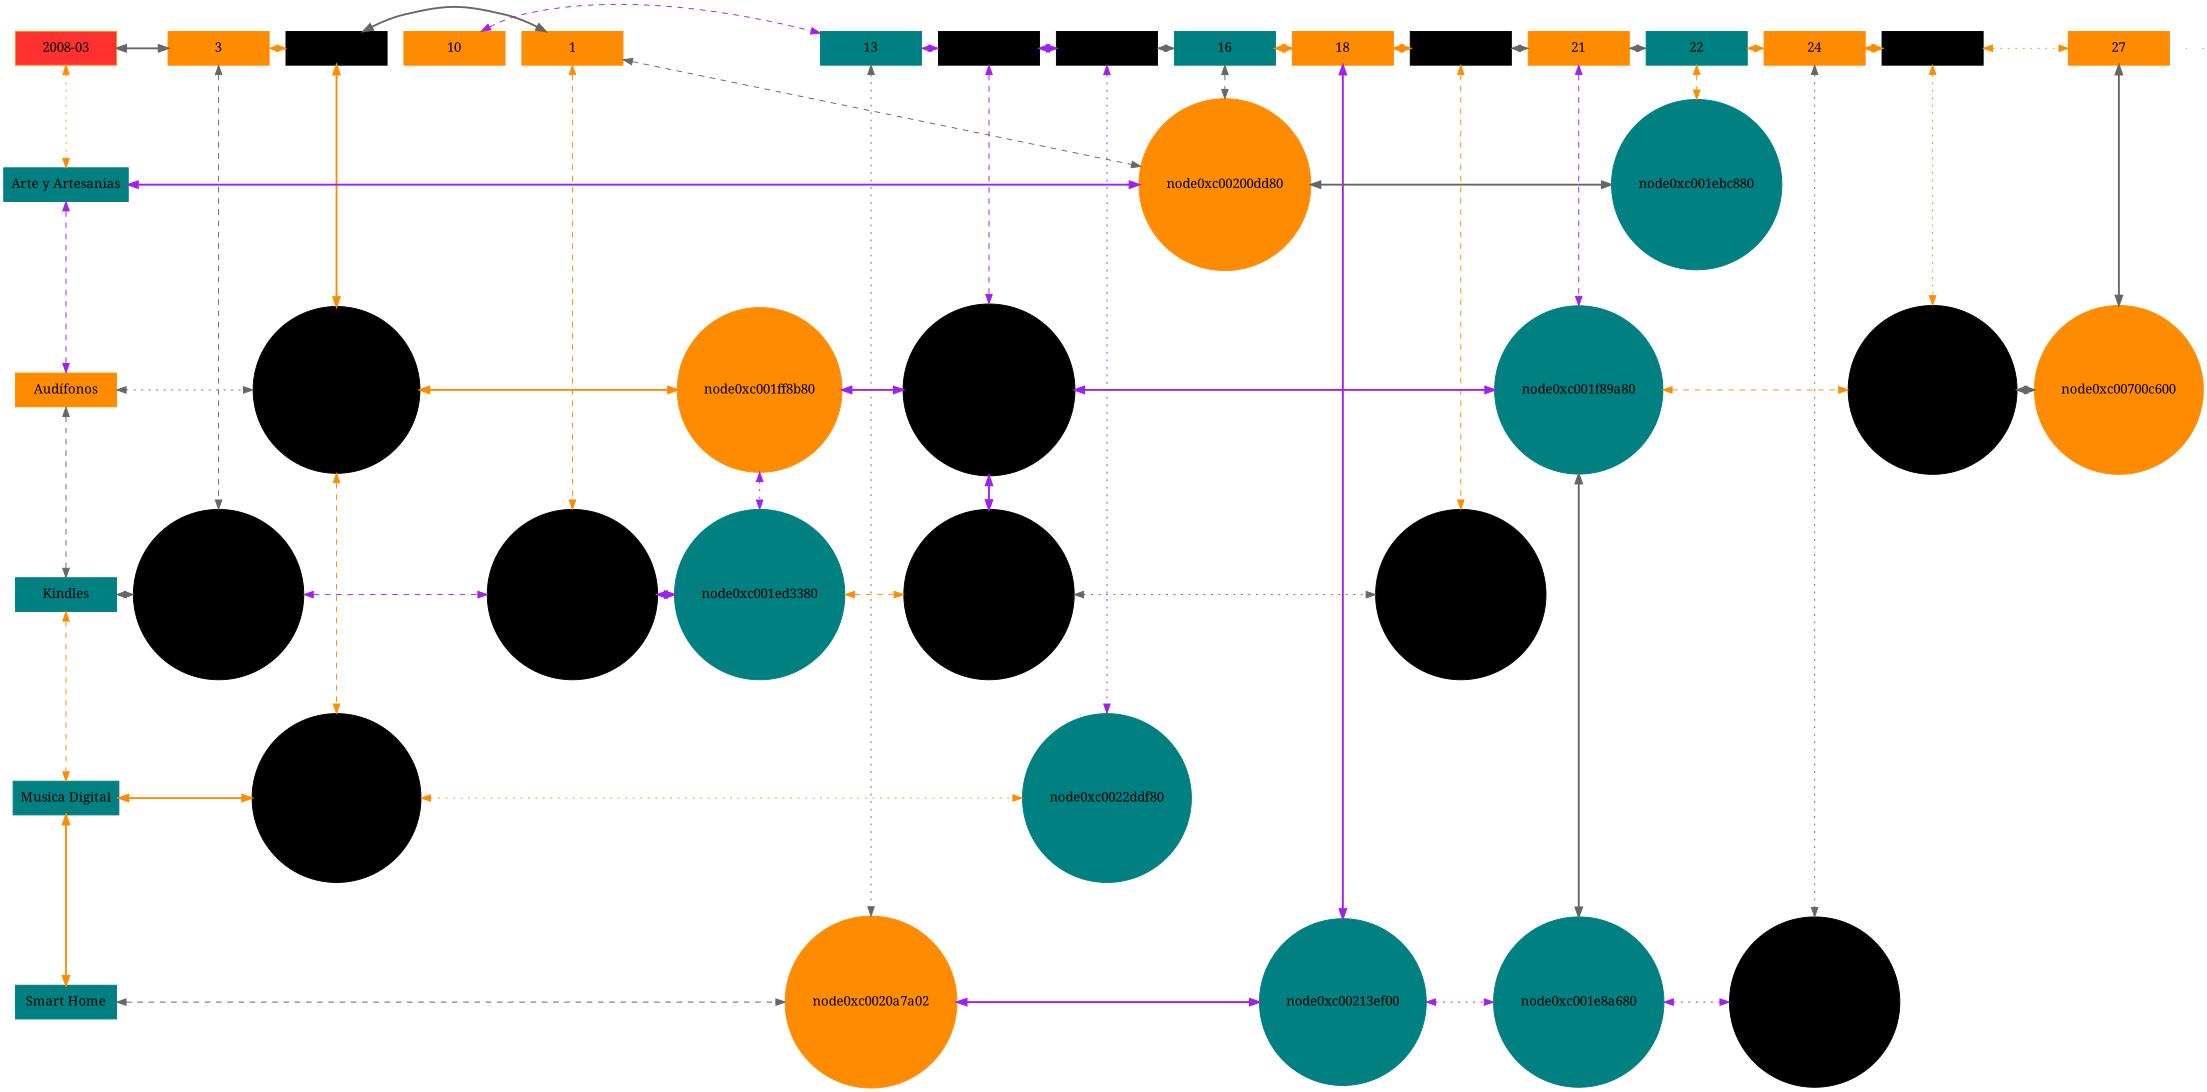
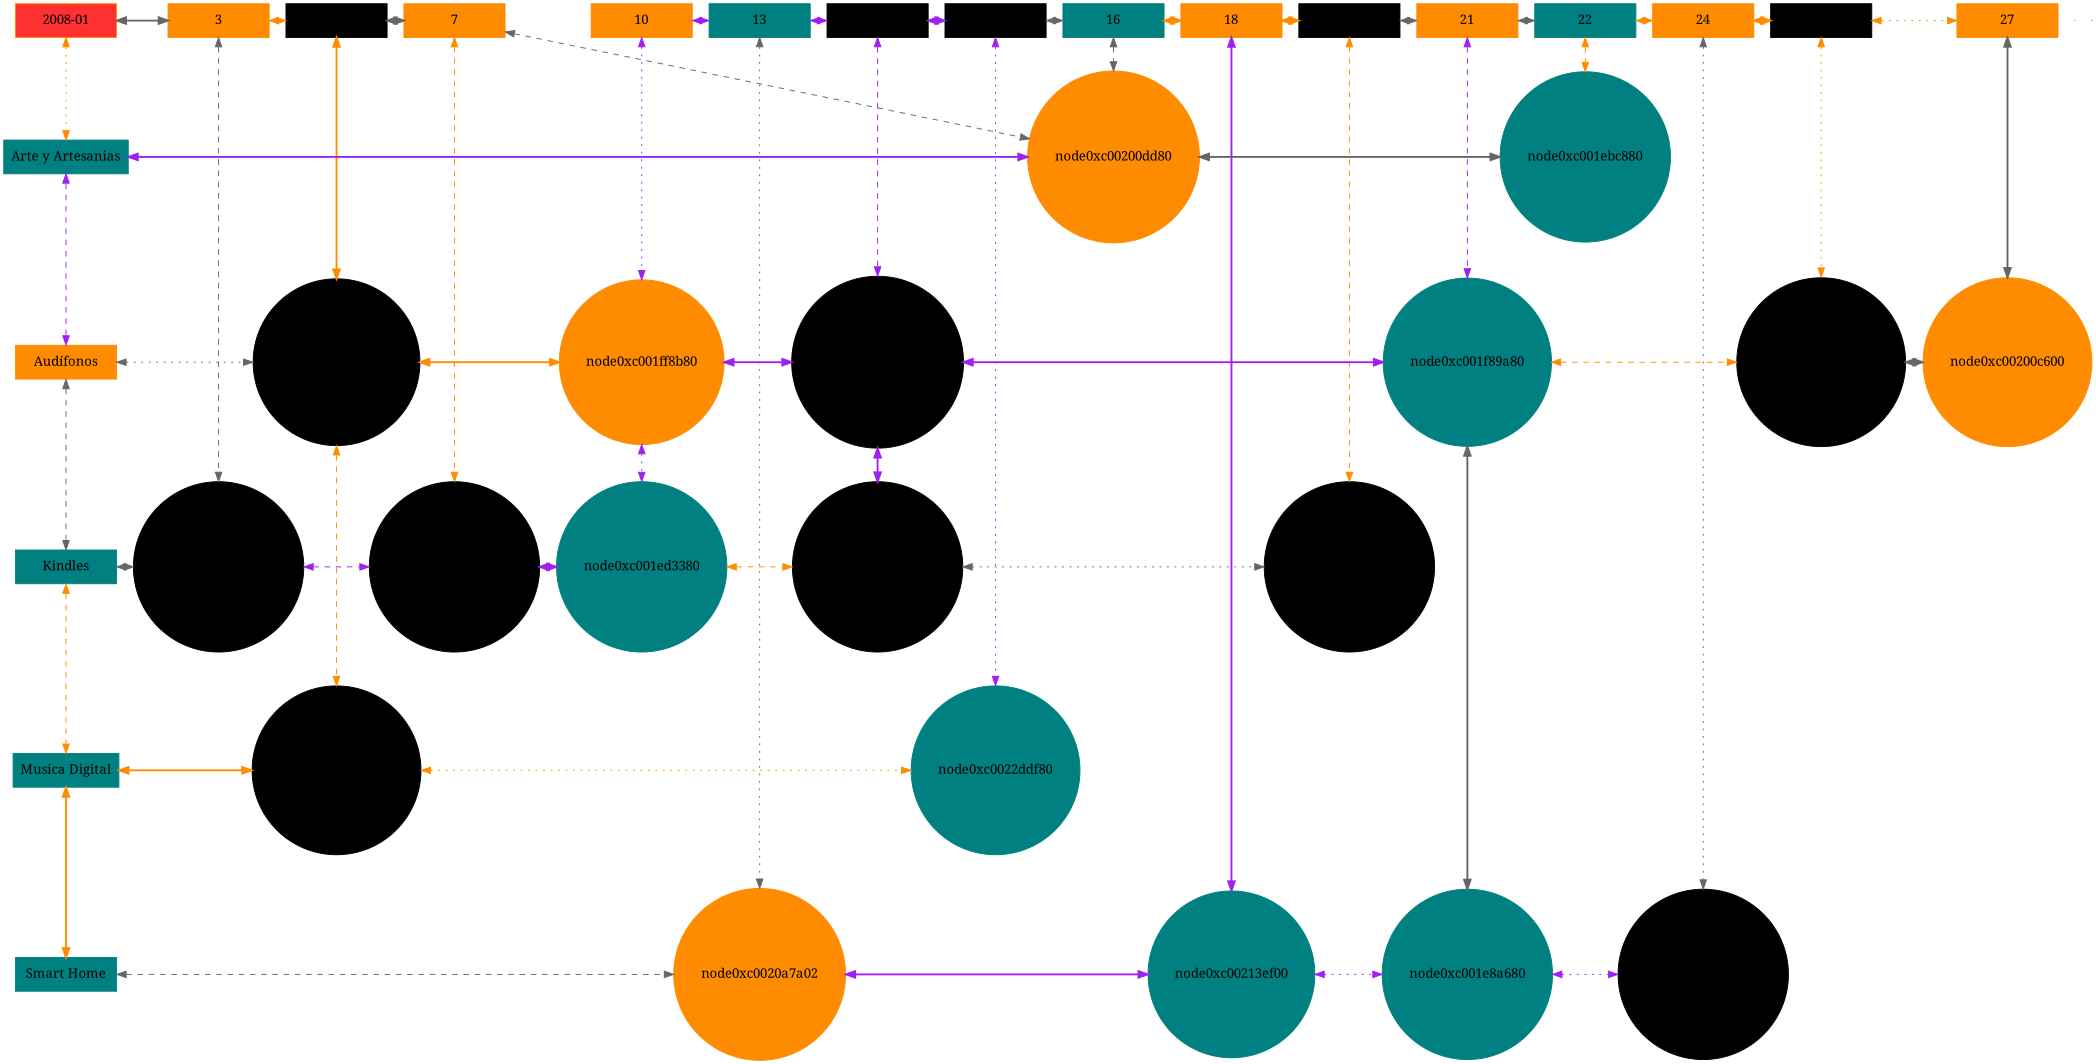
  digraph {
    fontname="Noto Serif"
    node [color=black fontname="Noto Serif" group=1 shape=box style=filled]
    edge [color=darkorange dir=both fontname="Noto Serif" style=dashed]
-   n1 [color=darkorange fillcolor=firebrick1 label="2008-03" width=1.5]
+   n1 [color=darkorange fillcolor=firebrick1 label="2008-01" width=1.5]
    n2 [color=darkorange group=3 label=3 width=1.5]
    n3 [group=5 label=5 width=1.5]
-   n4 [color=darkorange group=7 label=1 width=1.5]
+   n4 [color=darkorange group=7 label=7 width=1.5]
    n5 [color=darkorange group=10 label=10 width=1.5]
    n6 [color=teal group=13 label=13 width=1.5]
    n7 [group=14 label=14 width=1.5]
    n8 [group=15 label=15 width=1.5]
    n9 [color=teal group=16 label=16 width=1.5]
    n10 [color=darkorange group=18 label=18 width=1.5]
    n11 [group=19 label=19 width=1.5]
    n12 [color=darkorange group=21 label=21 width=1.5]
    n13 [color=teal group=22 label=22 width=1.5]
    n14 [color=darkorange group=24 label=24 width=1.5]
    n15 [group=26 label=26 width=1.5]
    n16 [color=darkorange group=27 label=27 width=1.5]
    n17 [color=teal label="Arte y Artesanias" width=1.5]
    node0xc00200dd80 [color=darkorange group=16 shape=circle width=0.5]
    node0xc001ebc880 [color=teal group=22 shape=circle width=0.5]
    n20 [color=darkorange label="Audífonos" width=1.5]
    node0xc001fdc780 [group=5 shape=circle width=0.5]
    node0xc001ff8b80 [color=darkorange group=10 shape=circle width=0.5]
    node0xc001ed2d00 [group=14 shape=circle width=0.5]
    node0xc001f89a80 [color=teal group=21 shape=circle width=0.5]
    node0xc0021c3780 [group=26 shape=circle width=0.5]
-   node0xc00200c600 [color=darkorange group=27 shape=circle width=0.5 label=node0xc00700c600]
+   node0xc00200c600 [color=darkorange group=27 shape=circle width=0.5]
    n27 [color=teal label=Kindles width=1.5]
    node0xc001e5cd00 [group=3 shape=circle width=0.5]
    node0xc002026800 [group=7 shape=circle width=0.5]
    node0xc001ed3380 [color=teal group=10 shape=circle width=0.5]
    node0xc001ee3480 [group=14 shape=circle width=0.5]
    node0xc0020a6c00 [group=19 shape=circle width=0.5]
    n33 [color=teal label="Musica Digital" width=1.5]
    node0xc001e75c80 [group=5 shape=circle width=0.5]
    node0xc0022ddf80 [color=teal group=15 shape=circle width=0.5]
    n36 [color=teal label="Smart Home" width=1.5]
    n37 [color=darkorange group=13 label=node0xc0020a7a02 shape=circle width=0.5]
    node0xc00213ef00 [color=teal group=18 shape=circle width=0.5]
    node0xc001e8a680 [color=teal group=21 shape=circle width=0.5]
    node0xc0020ebe00 [group=24 shape=circle width=0.5]
    e0 [color=teal shape=point width=0 group="" style=""]
    e1 [shape=point width=0 group="" style=""]
    subgraph sub_1 {
      rank=same
      n1
      n2
    }
    subgraph sub_2 {
      rank=same
      n2
      n3
    }
    subgraph sub_3 {
      rank=same
      n3
      n4
    }
    subgraph sub_4 {
      rank=same
      n4
      n5
    }
    subgraph sub_5 {
      rank=same
      n5
      n6
    }
    subgraph sub_6 {
      rank=same
      n6
      n7
    }
    subgraph sub_7 {
      rank=same
      n7
      n8
    }
    subgraph sub_8 {
      rank=same
      n8
      n9
    }
    subgraph sub_9 {
      rank=same
      n9
      n10
    }
    subgraph sub_10 {
      rank=same
      n10
      n11
    }
    subgraph sub_11 {
      rank=same
      n11
      n12
    }
    subgraph sub_12 {
      rank=same
      n12
      n13
    }
    subgraph sub_13 {
      rank=same
      n13
      n14
    }
    subgraph sub_14 {
      rank=same
      n14
      n15
    }
    subgraph sub_15 {
      rank=same
      n15
      n16
    }
    subgraph sub_16 {
      rank=same
      n17
      node0xc00200dd80
    }
    subgraph sub_17 {
      rank=same
      node0xc00200dd80
      node0xc001ebc880
    }
    subgraph sub_18 {
      rank=same
      n20
      node0xc001fdc780
    }
    subgraph sub_19 {
      rank=same
      node0xc001fdc780
      node0xc001ff8b80
    }
    subgraph sub_20 {
      rank=same
      node0xc001ff8b80
      node0xc001ed2d00
    }
    subgraph sub_21 {
      rank=same
      node0xc001ed2d00
      node0xc001f89a80
    }
    subgraph sub_22 {
      rank=same
      node0xc001f89a80
      node0xc0021c3780
    }
    subgraph sub_23 {
      rank=same
      node0xc0021c3780
      node0xc00200c600
    }
    subgraph sub_24 {
      rank=same
      n27
      node0xc001e5cd00
    }
    subgraph sub_25 {
      rank=same
      node0xc001e5cd00
      node0xc002026800
    }
    subgraph sub_26 {
      rank=same
      node0xc002026800
      node0xc001ed3380
    }
    subgraph sub_27 {
      rank=same
      node0xc001ed3380
      node0xc001ee3480
    }
    subgraph sub_28 {
      rank=same
      node0xc001ee3480
      node0xc0020a6c00
    }
    subgraph sub_29 {
      rank=same
      n33
      node0xc001e75c80
    }
    subgraph sub_30 {
      rank=same
      node0xc001e75c80
      node0xc0022ddf80
    }
    subgraph sub_31 {
      rank=same
      n36
      n37
    }
    subgraph sub_32 {
      rank=same
      n37
      node0xc00213ef00
    }
    subgraph sub_33 {
      rank=same
      node0xc00213ef00
      node0xc001e8a680
    }
    subgraph sub_34 {
      rank=same
      node0xc001e8a680
      node0xc0020ebe00
    }
    n1 -> n2 [color=gray40 style=bold]
    n1 -> n17 [style=dotted]
    n2 -> n3 [style=dotted]
    n2 -> node0xc001e5cd00 [color=gray40]
    n3 -> n4 [color=gray40 style=bold]
    n3 -> node0xc001fdc780 [style=bold]
    n4 -> node0xc00200dd80 [color=gray40]
    n4 -> node0xc002026800
    n5 -> n6 [color=purple]
+   n5 -> node0xc001ff8b80 [color=purple style=dotted]
    n6 -> n7 [color=purple]
    n6 -> n37 [color=gray40 style=dotted]
    n7 -> n8 [color=purple style=bold]
    n7 -> node0xc001ed2d00 [color=purple]
    n8 -> n9 [color=gray40]
    n8 -> node0xc0022ddf80 [color=purple style=dotted]
    n9 -> n10 [style=bold]
    n9 -> node0xc00200dd80 [color=gray40]
    n10 -> n11 [style=bold]
    n10 -> node0xc00213ef00 [color=purple style=bold]
    n11 -> n12 [color=gray40]
    n11 -> node0xc0020a6c00
    n12 -> n13 [color=gray40]
    n12 -> node0xc001f89a80 [color=purple]
    n13 -> n14
    n13 -> node0xc001ebc880
    n14 -> n15 [style=bold]
    n14 -> node0xc0020ebe00 [color=gray40 style=dotted]
    n15 -> n16 [style=dotted]
    n15 -> node0xc0021c3780 [style=dotted]
    n16 -> node0xc00200c600 [color=gray40 style=bold]
    n17 -> node0xc00200dd80 [color=purple style=bold]
    n17 -> n20 [color=purple]
    node0xc00200dd80 -> node0xc001ebc880 [color=gray40 style=bold]
    n20 -> node0xc001fdc780 [color=gray40 style=dotted]
    n20 -> n27 [color=gray40]
    node0xc001fdc780 -> node0xc001ff8b80 [style=bold]
    node0xc001fdc780 -> node0xc001e75c80
    node0xc001ff8b80 -> node0xc001ed2d00 [color=purple style=bold]
    node0xc001ff8b80 -> node0xc001ed3380 [color=purple style=dotted]
    node0xc001ed2d00 -> node0xc001f89a80 [color=purple style=bold]
    node0xc001ed2d00 -> node0xc001ee3480 [color=purple style=bold]
    node0xc001f89a80 -> node0xc0021c3780
    node0xc001f89a80 -> node0xc001e8a680 [color=gray40 style=bold]
    node0xc0021c3780 -> node0xc00200c600 [color=gray40 style=bold]
    n27 -> node0xc001e5cd00 [color=gray40 style=dotted]
    n27 -> n33
    node0xc001e5cd00 -> node0xc002026800 [color=purple]
    node0xc002026800 -> node0xc001ed3380 [color=purple style=bold]
    node0xc001ed3380 -> node0xc001ee3480
    node0xc001ee3480 -> node0xc0020a6c00 [color=gray40 style=dotted]
    n33 -> node0xc001e75c80 [style=bold]
    n33 -> n36 [style=bold]
    node0xc001e75c80 -> node0xc0022ddf80 [style=dotted]
    n36 -> n37 [color=gray40]
    n37 -> node0xc00213ef00 [color=purple style=bold]
    node0xc00213ef00 -> node0xc001e8a680 [color=purple style=dotted]
    node0xc001e8a680 -> node0xc0020ebe00 [color=purple style=dotted]
  }
